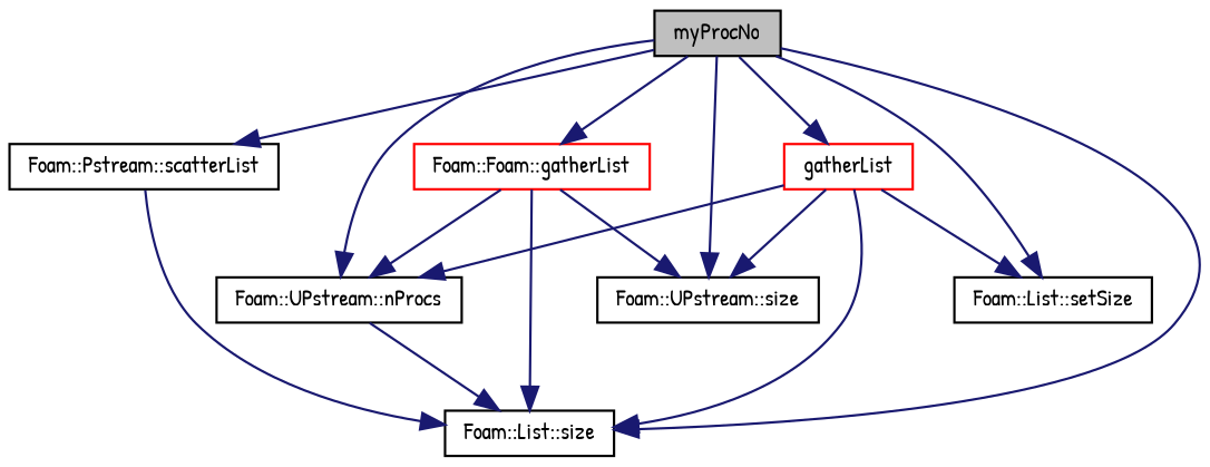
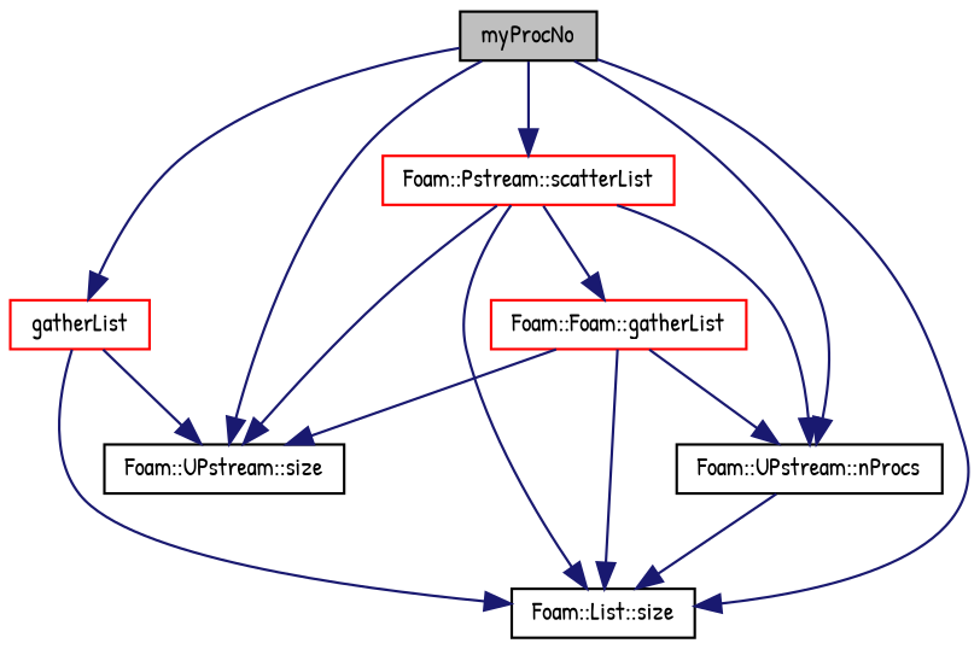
  digraph {
    fontname="Patrick Hand"
    rankdir=TB
    node [color=black fontname="Patrick Hand" fontsize=10 shape=record]
    edge [color=midnightblue fontname="Patrick Hand" fontsize=10 labelfontname=Helvetica labelfontsize=10 style=solid]
    n1 [fillcolor=grey75 fontcolor=black height=0.2 label=myProcNo style=filled width=0.4]
    n2 [color=red height=0.2 label=gatherList width=0.4]
    n3 [height=0.2 label="Foam::List::size" width=0.4]
    n4 [height=0.2 label="Foam::UPstream::size" width=0.4]
-   n5 [height=0.2 label="Foam::List::setSize" width=0.4]
    n6 [color=red height=0.2 label="Foam::Foam::gatherList" width=0.4]
    n7 [height=0.2 label="Foam::UPstream::nProcs" width=0.4]
-   n8 [height=0.2 label="Foam::Pstream::scatterList" width=0.4]
+   n8 [color=red height=0.2 label="Foam::Pstream::scatterList" width=0.4]
    n1 -> n2
    n1 -> n3
    n1 -> n4
-   n1 -> n5
-   n1 -> n6
+   n8 -> n6
    n1 -> n7
    n1 -> n8
    n2 -> n3
    n2 -> n4
-   n2 -> n5
    n6 -> n3
    n6 -> n4
    n6 -> n7
    n7 -> n3
    n8 -> n3
-   n2 -> n7
+   n8 -> n4
+   n8 -> n7
  }
